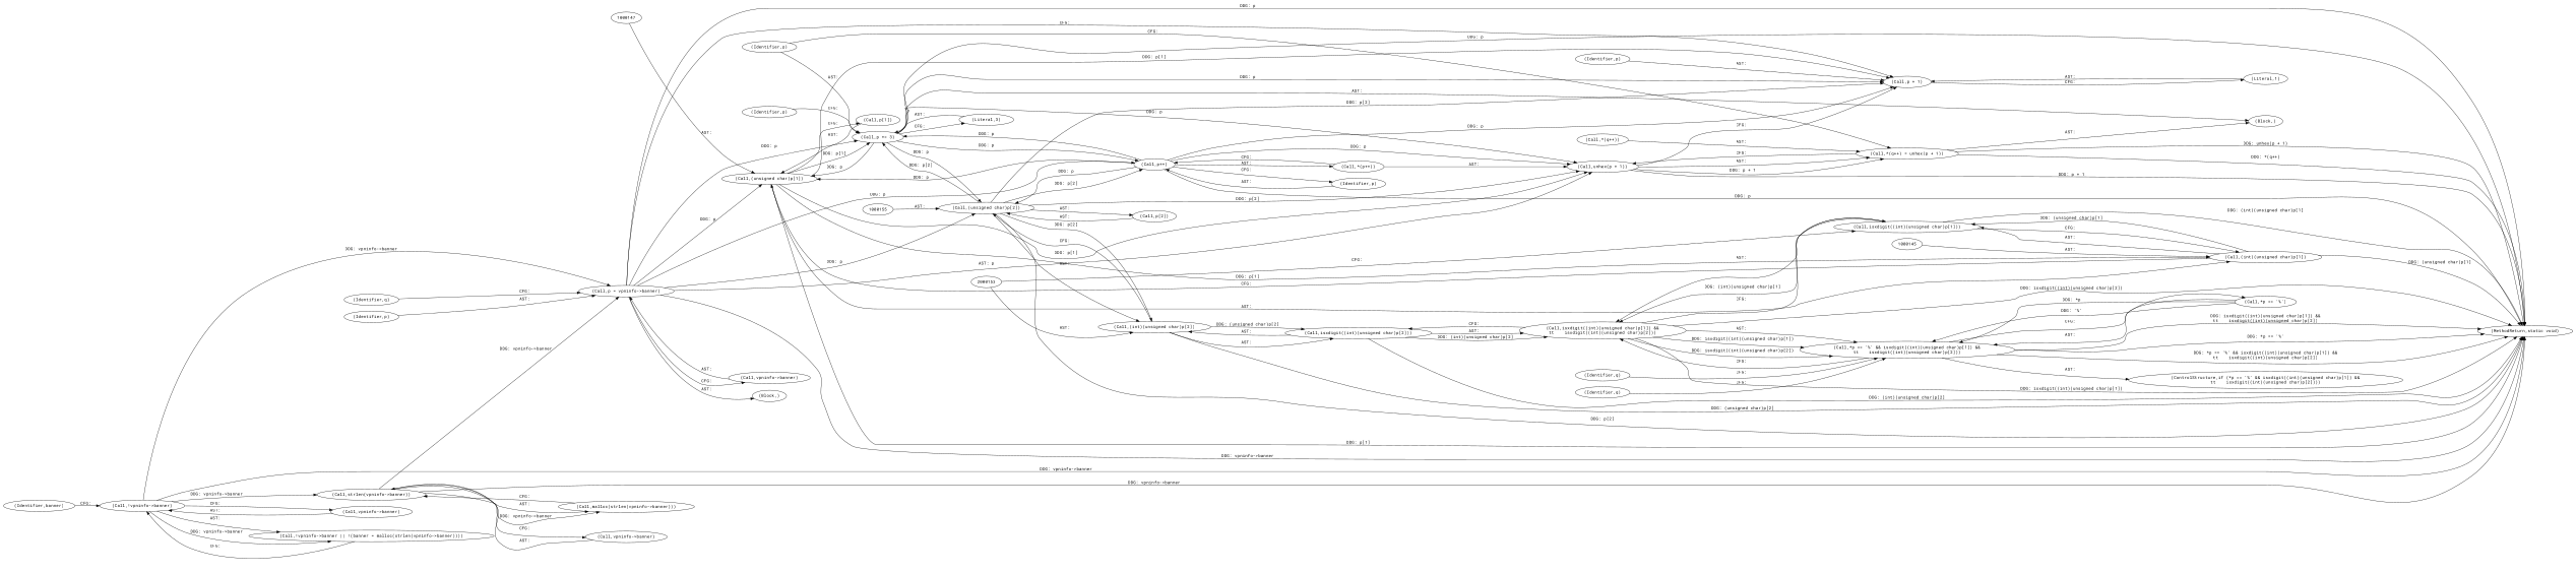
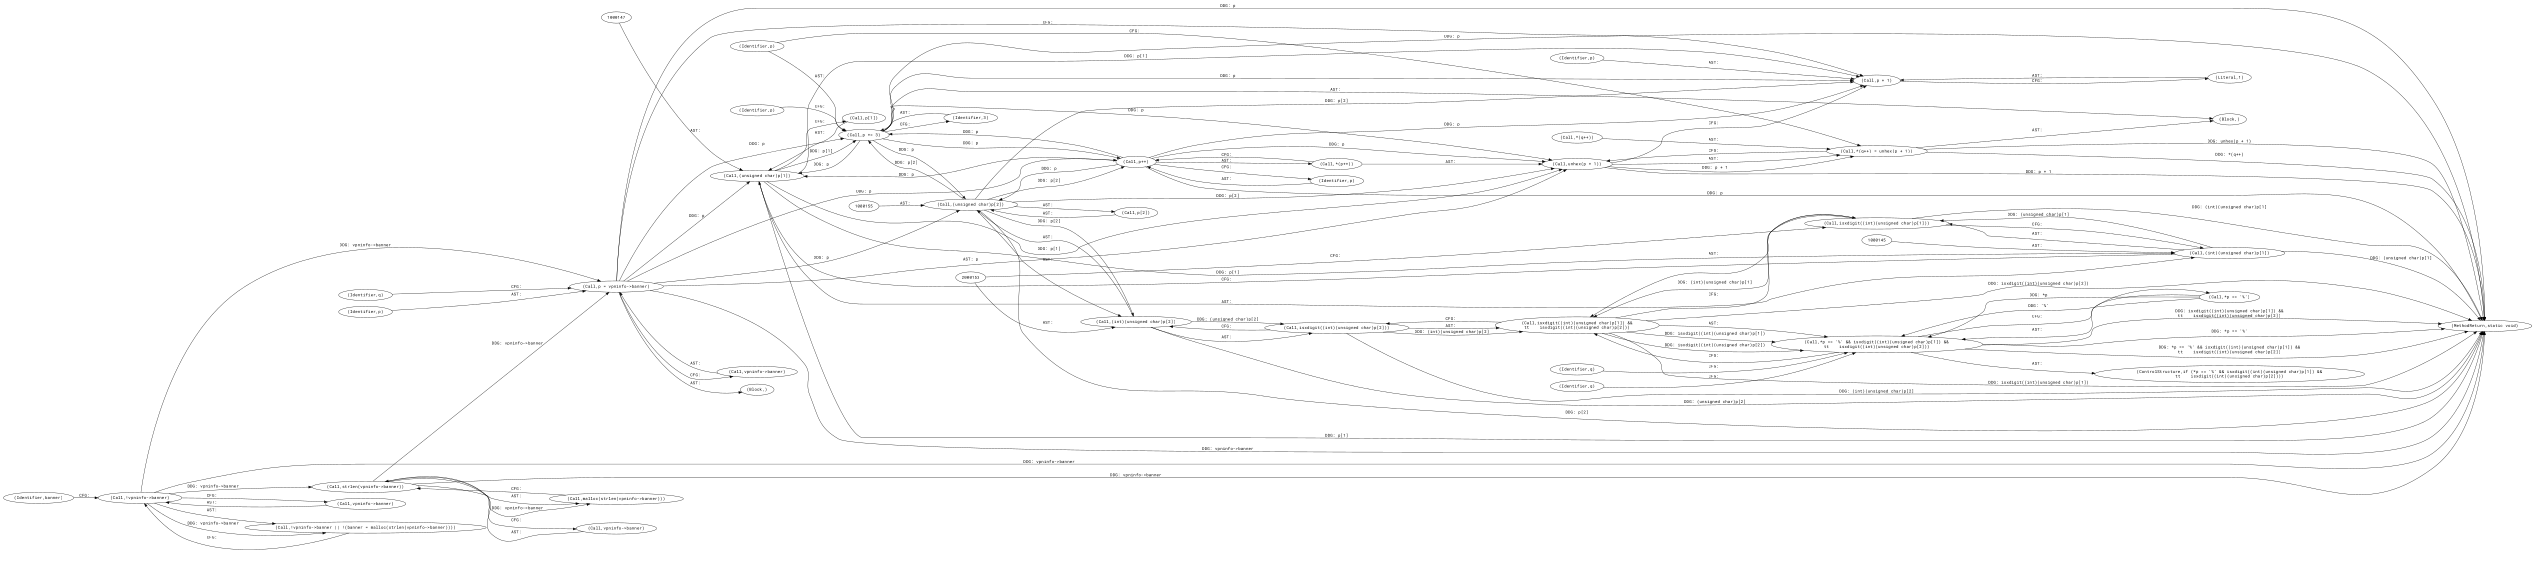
  digraph {
    fontname="Roboto Mono"
    rankdir=LR
    node [fontname="Roboto Mono"]
    edge [fontname="Roboto Mono"]
    n1 [label="(Call,p = vpninfo->banner)"]
    n2 [label="(Call,(unsigned char)p[1])"]
    n3 [label="(Call,unhex(p + 1))"]
    n4 [label="(Call,p + 1)"]
    n5 [label="(Call,p += 3)"]
    n6 [label="(Call,(unsigned char)p[2])"]
    n7 [label="(Call,p++)"]
    n8 [label="(Call,vpninfo->banner)"]
    n9 [label="(MethodReturn,static void)"]
    n10 [label="(Block,)"]
    n11 [label="(Call,(int)(unsigned char)p[1])"]
    n12 [label="(Call,p[1])"]
    n13 [label="(Call,*(q++) = unhex(p + 1))"]
    n14 [label="(Literal,1)"]
    n15 [label="(Block,)"]
-   n16 [label="(Literal,3)"]
+   n16 [label="(Identifier,3)"]
    n17 [label="(Call,(int)(unsigned char)p[2])"]
    n18 [label="(Call,p[2])"]
    n19 [label="(Identifier,p)"]
    n20 [label="(Call,*(p++))"]
    n21 [label="(Call,strlen(vpninfo->banner))"]
    n22 [label="(Call,vpninfo->banner)"]
    n23 [label="(Call,malloc(strlen(vpninfo->banner)))"]
    n24 [label="(Call,!vpninfo->banner)"]
    n25 [label="(Call,vpninfo->banner)"]
    n26 [label="(Call,!vpninfo->banner || !(banner = malloc(strlen(vpninfo->banner))))"]
    n27 [label="(Call,isxdigit((int)(unsigned char)p[1]))"]
    n28 [label="(Call,isxdigit((int)(unsigned char)p[1]) &&\n\t\t    isxdigit((int)(unsigned char)p[2]))"]
    n29 [label="(Call,*p == '%' && isxdigit((int)(unsigned char)p[1]) &&\n\t\t    isxdigit((int)(unsigned char)p[2]))"]
    n30 [label="(Call,isxdigit((int)(unsigned char)p[2]))"]
    n31 [label="(ControlStructure,if (*p == '%' && isxdigit((int)(unsigned char)p[1]) &&\n\t\t    isxdigit((int)(unsigned char)p[2])))"]
    n32 [label="(Call,*p == '%')"]
    n33 [label="(Identifier,p)"]
    n34 [label="(Identifier,q)"]
    n35 [label="(Identifier,q)"]
    n36 [label="(Call,*(q++))"]
    n37 [label="(Identifier,p)"]
    n38 [label="(Identifier,p)"]
    n39 [label="(Identifier,q)"]
    n40 [label="(Identifier,p)"]
    n41 [label="(Identifier,banner)"]
    1000147
    1000145
    n44 [label=2000153]
    1000155
    n1 -> n2 [label="DDG: p"]
    n1 -> n3 [label="AST: p"]
    n1 -> n4 [label="CFG: "]
    n1 -> n5 [label="DDG: p"]
    n1 -> n6 [label="DDG: p"]
    n1 -> n7 [label="DDG: p"]
    n1 -> n8 [label="CFG: "]
    n1 -> n9 [label="DDG: p"]
    n1 -> n9 [label="DDG: vpninfo->banner"]
    n1 -> n10 [label="AST: "]
    n2 -> n3 [label="DDG: p[1]"]
    n2 -> n4 [label="DDG: p[1]"]
    n2 -> n5 [label="DDG: p[1]"]
    n2 -> n9 [label="DDG: p[1]"]
    n2 -> n11 [label="AST: "]
    n2 -> n11 [label="DDG: p[1]"]
    n2 -> n12 [label="CFG: "]
    n3 -> n4 [label="CFG: "]
    n3 -> n9 [label="DDG: p + 1"]
    n3 -> n13 [label="AST: "]
    n3 -> n13 [label="DDG: p + 1"]
    n4 -> n14 [label="CFG: "]
    n5 -> n2 [label="DDG: p"]
    n5 -> n3 [label="DDG: p"]
    n5 -> n4 [label="DDG: p"]
    n5 -> n6 [label="DDG: p"]
    n5 -> n7 [label="DDG: p"]
    n5 -> n9 [label="DDG: p"]
    n5 -> n15 [label="AST: "]
    n5 -> n16 [label="CFG: "]
    n6 -> n3 [label="DDG: p[2]"]
    n6 -> n4 [label="DDG: p[2]"]
    n6 -> n5 [label="DDG: p[2]"]
    n6 -> n7 [label="DDG: p[2]"]
    n6 -> n9 [label="DDG: p[2]"]
    n6 -> n17 [label="AST: "]
    n6 -> n17 [label="DDG: p[2]"]
    n6 -> n18 [label="AST: "]
    n7 -> n2 [label="DDG: p"]
    n7 -> n3 [label="DDG: p"]
    n7 -> n4 [label="DDG: p"]
    n7 -> n5 [label="DDG: p"]
    n7 -> n6 [label="DDG: p"]
    n7 -> n9 [label="DDG: p"]
    n7 -> n19 [label="CFG: "]
    n7 -> n20 [label="AST: "]
    n8 -> n1 [label="AST: "]
    n11 -> n2 [label="CFG: "]
    n11 -> n9 [label="DDG: (unsigned char)p[1]"]
    n11 -> n27 [label="AST: "]
    n11 -> n27 [label="DDG: (unsigned char)p[1]"]
    n12 -> n2 [label="AST: "]
    n13 -> n3 [label="CFG: "]
    n13 -> n9 [label="DDG: unhex(p + 1)"]
    n13 -> n9 [label="DDG: *(q++)"]
    n13 -> n15 [label="AST: "]
    n14 -> n4 [label="AST: "]
    n16 -> n5 [label="AST: "]
-   n17 -> n6 [label="CFG: "]
+   n17 -> n6 [label="AST: "]
    n17 -> n9 [label="DDG: (unsigned char)p[2]"]
    n17 -> n30 [label="AST: "]
    n17 -> n30 [label="DDG: (unsigned char)p[2]"]
    n18 -> n6 [label="AST: "]
    n19 -> n7 [label="AST: "]
    n20 -> n3 [label="AST: "]
    n20 -> n7 [label="CFG: "]
    n21 -> n1 [label="DDG: vpninfo->banner"]
    n21 -> n9 [label="DDG: vpninfo->banner"]
    n21 -> n22 [label="CFG: "]
    n21 -> n23 [label="AST: "]
    n21 -> n23 [label="DDG: vpninfo->banner"]
    n22 -> n21 [label="AST: "]
    n23 -> n21 [label="CFG: "]
    n24 -> n1 [label="DDG: vpninfo->banner"]
    n24 -> n9 [label="DDG: vpninfo->banner"]
    n24 -> n21 [label="DDG: vpninfo->banner"]
    n24 -> n25 [label="CFG: "]
    n24 -> n26 [label="AST: "]
    n24 -> n26 [label="DDG: vpninfo->banner"]
    n25 -> n24 [label="AST: "]
    n26 -> n24 [label="CFG: "]
    n27 -> n9 [label="DDG: (int)(unsigned char)p[1]"]
    n27 -> n11 [label="CFG: "]
    n27 -> n28 [label="AST: "]
    n27 -> n28 [label="DDG: (int)(unsigned char)p[1]"]
    n28 -> n9 [label="DDG: isxdigit((int)(unsigned char)p[1])"]
    n28 -> n9 [label="DDG: isxdigit((int)(unsigned char)p[2])"]
    n28 -> n27 [label="CFG: "]
    n28 -> n29 [label="AST: "]
    n28 -> n29 [label="DDG: isxdigit((int)(unsigned char)p[1])"]
    n28 -> n29 [label="DDG: isxdigit((int)(unsigned char)p[2])"]
    n28 -> n30 [label="CFG: "]
    n29 -> n9 [label="DDG: isxdigit((int)(unsigned char)p[1]) &&\n\t\t    isxdigit((int)(unsigned char)p[2])"]
    n29 -> n9 [label="DDG: *p == '%'"]
    n29 -> n9 [label="DDG: *p == '%' && isxdigit((int)(unsigned char)p[1]) &&\n\t\t    isxdigit((int)(unsigned char)p[2])"]
    n29 -> n28 [label="CFG: "]
    n29 -> n31 [label="AST: "]
    n29 -> n32 [label="CFG: "]
    n30 -> n9 [label="DDG: (int)(unsigned char)p[2]"]
-   n30 -> n17 [label="AST: "]
+   n30 -> n17 [label="CFG: "]
    n30 -> n28 [label="AST: "]
    n30 -> n28 [label="DDG: (int)(unsigned char)p[2]"]
    n32 -> n29 [label="AST: "]
    n32 -> n29 [label="DDG: *p"]
    n32 -> n29 [label="DDG: '%'"]
    n33 -> n4 [label="AST: "]
    n34 -> n29 [label="CFG: "]
    n35 -> n1 [label="CFG: "]
    n36 -> n13 [label="AST: "]
    n37 -> n5 [label="AST: "]
    n37 -> n13 [label="CFG: "]
    n38 -> n1 [label="AST: "]
    n39 -> n29 [label="CFG: "]
    n40 -> n5 [label="CFG: "]
    n41 -> n24 [label="CFG: "]
    1000147 -> n2 [label="AST: "]
    1000145 -> n11 [label="AST: "]
    n44 -> n17 [label="AST: "]
    n44 -> n27 [label="CFG: "]
    1000155 -> n6 [label="AST: "]
  }
